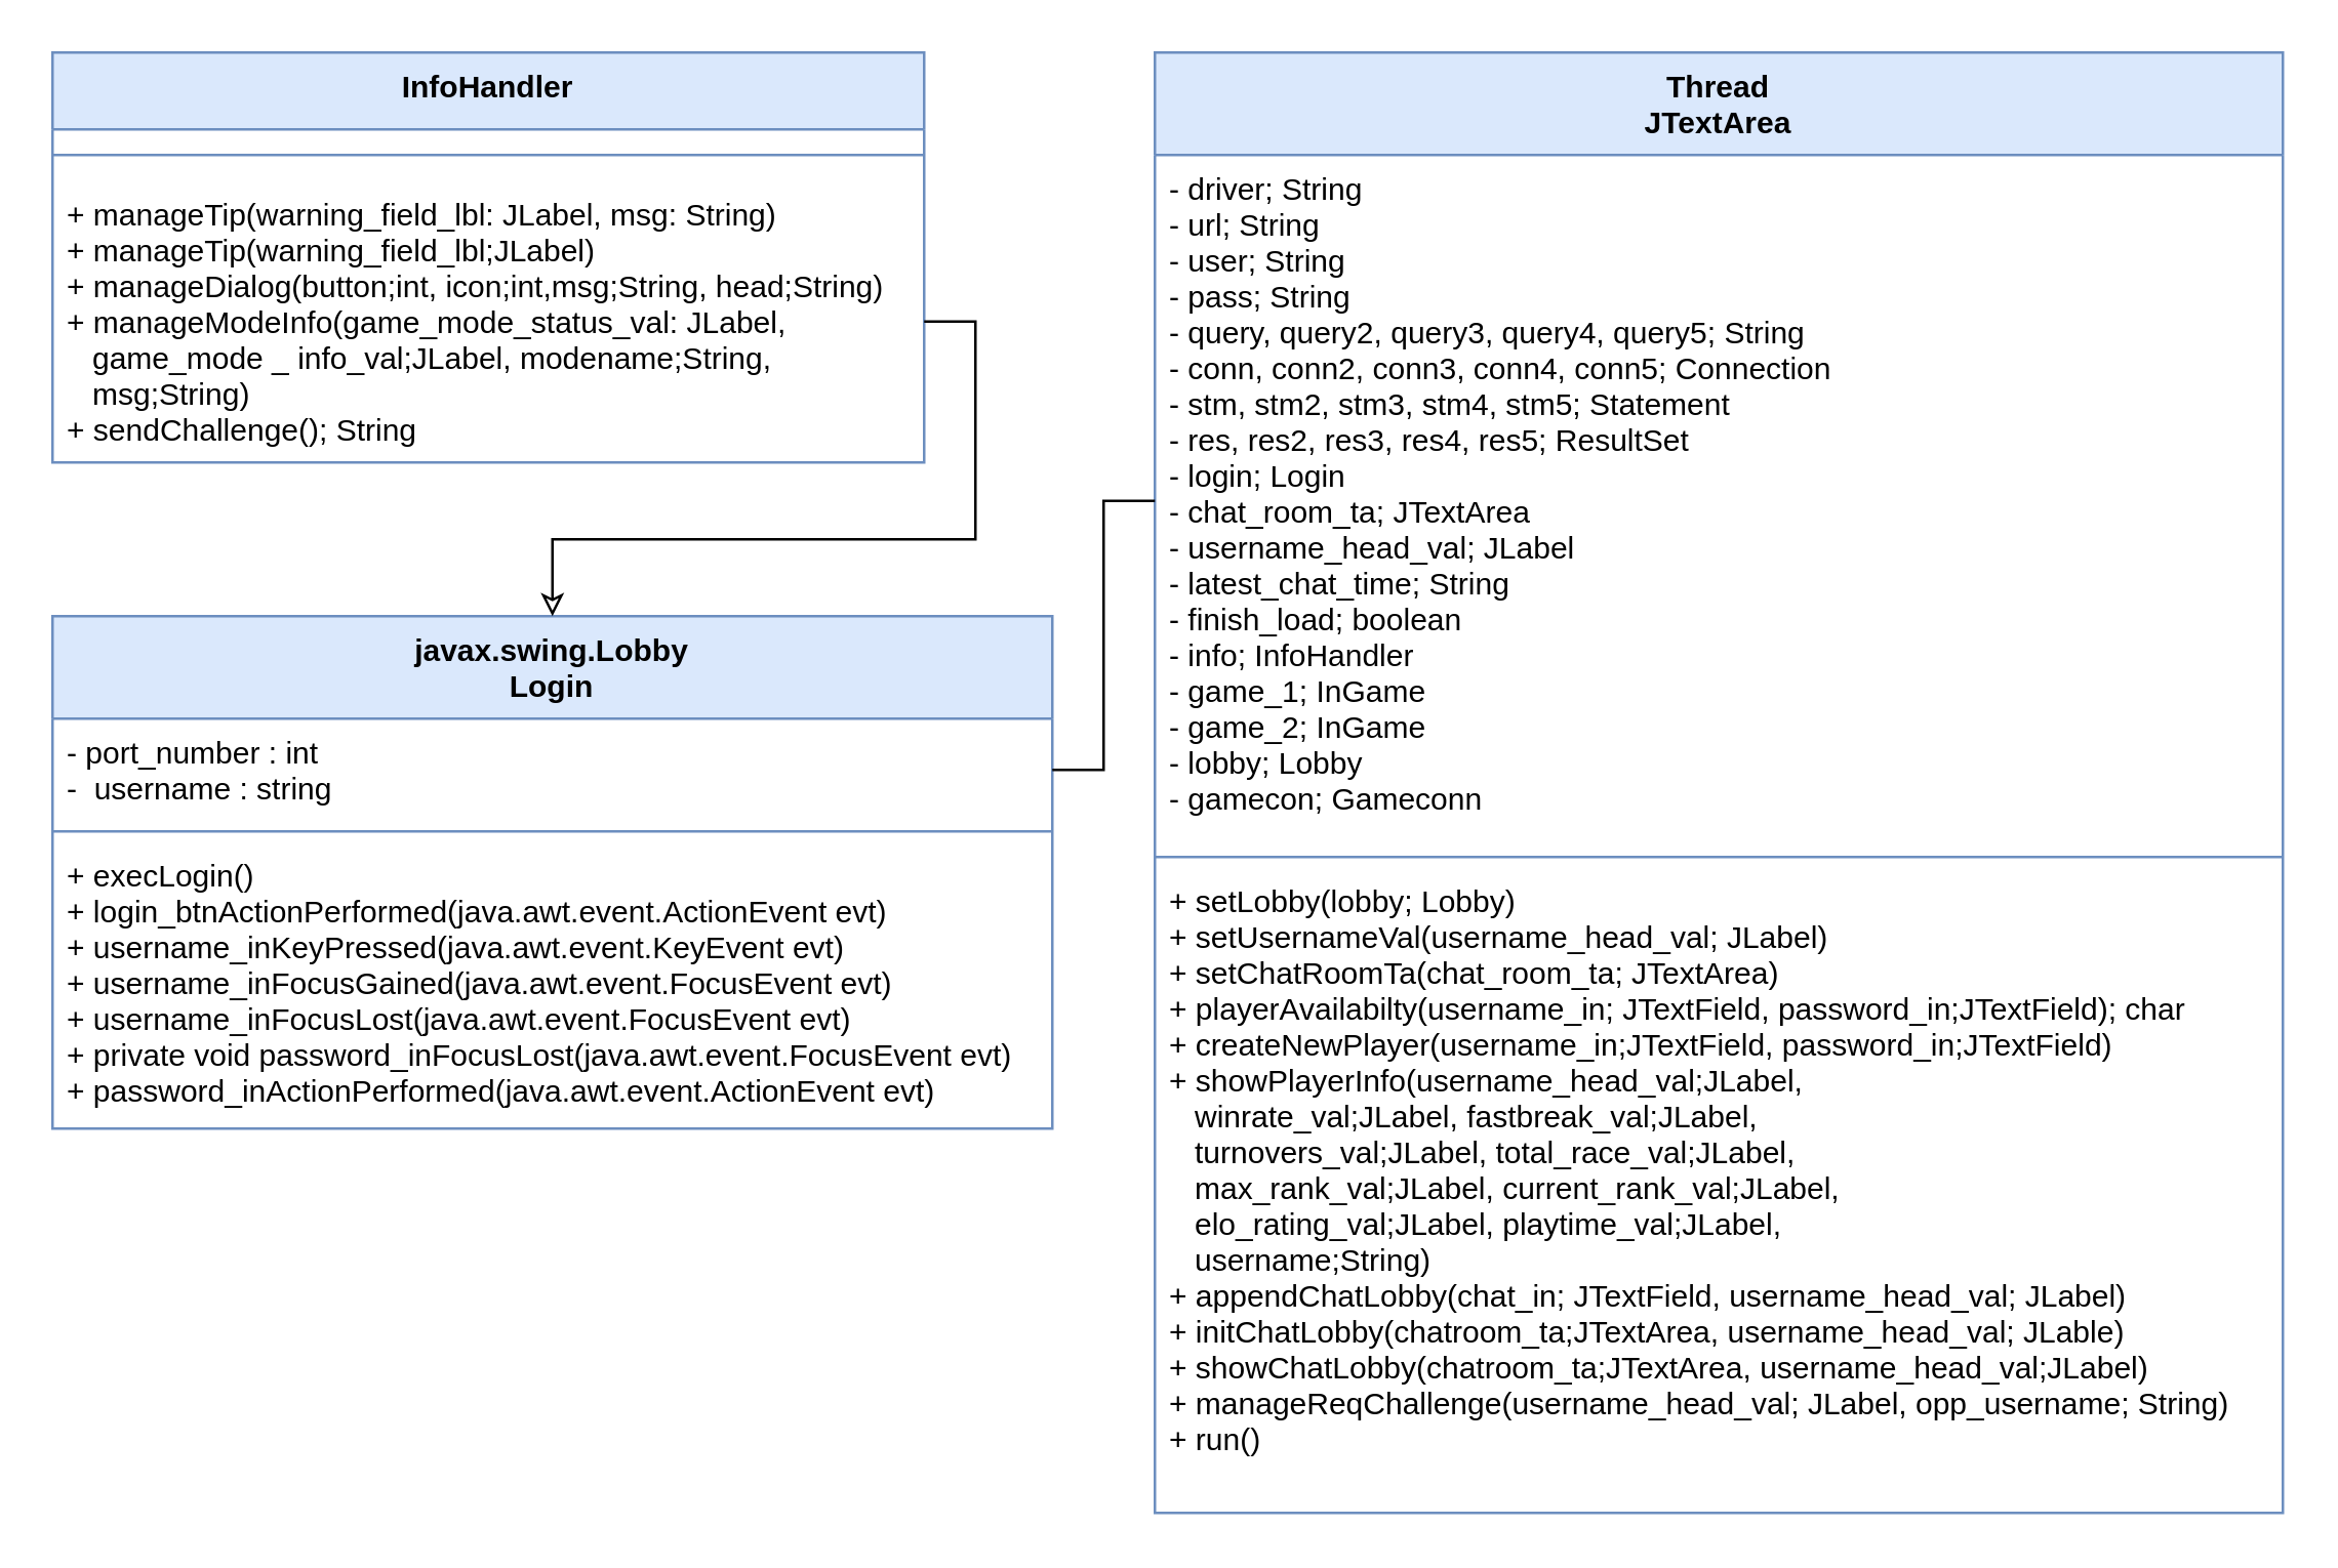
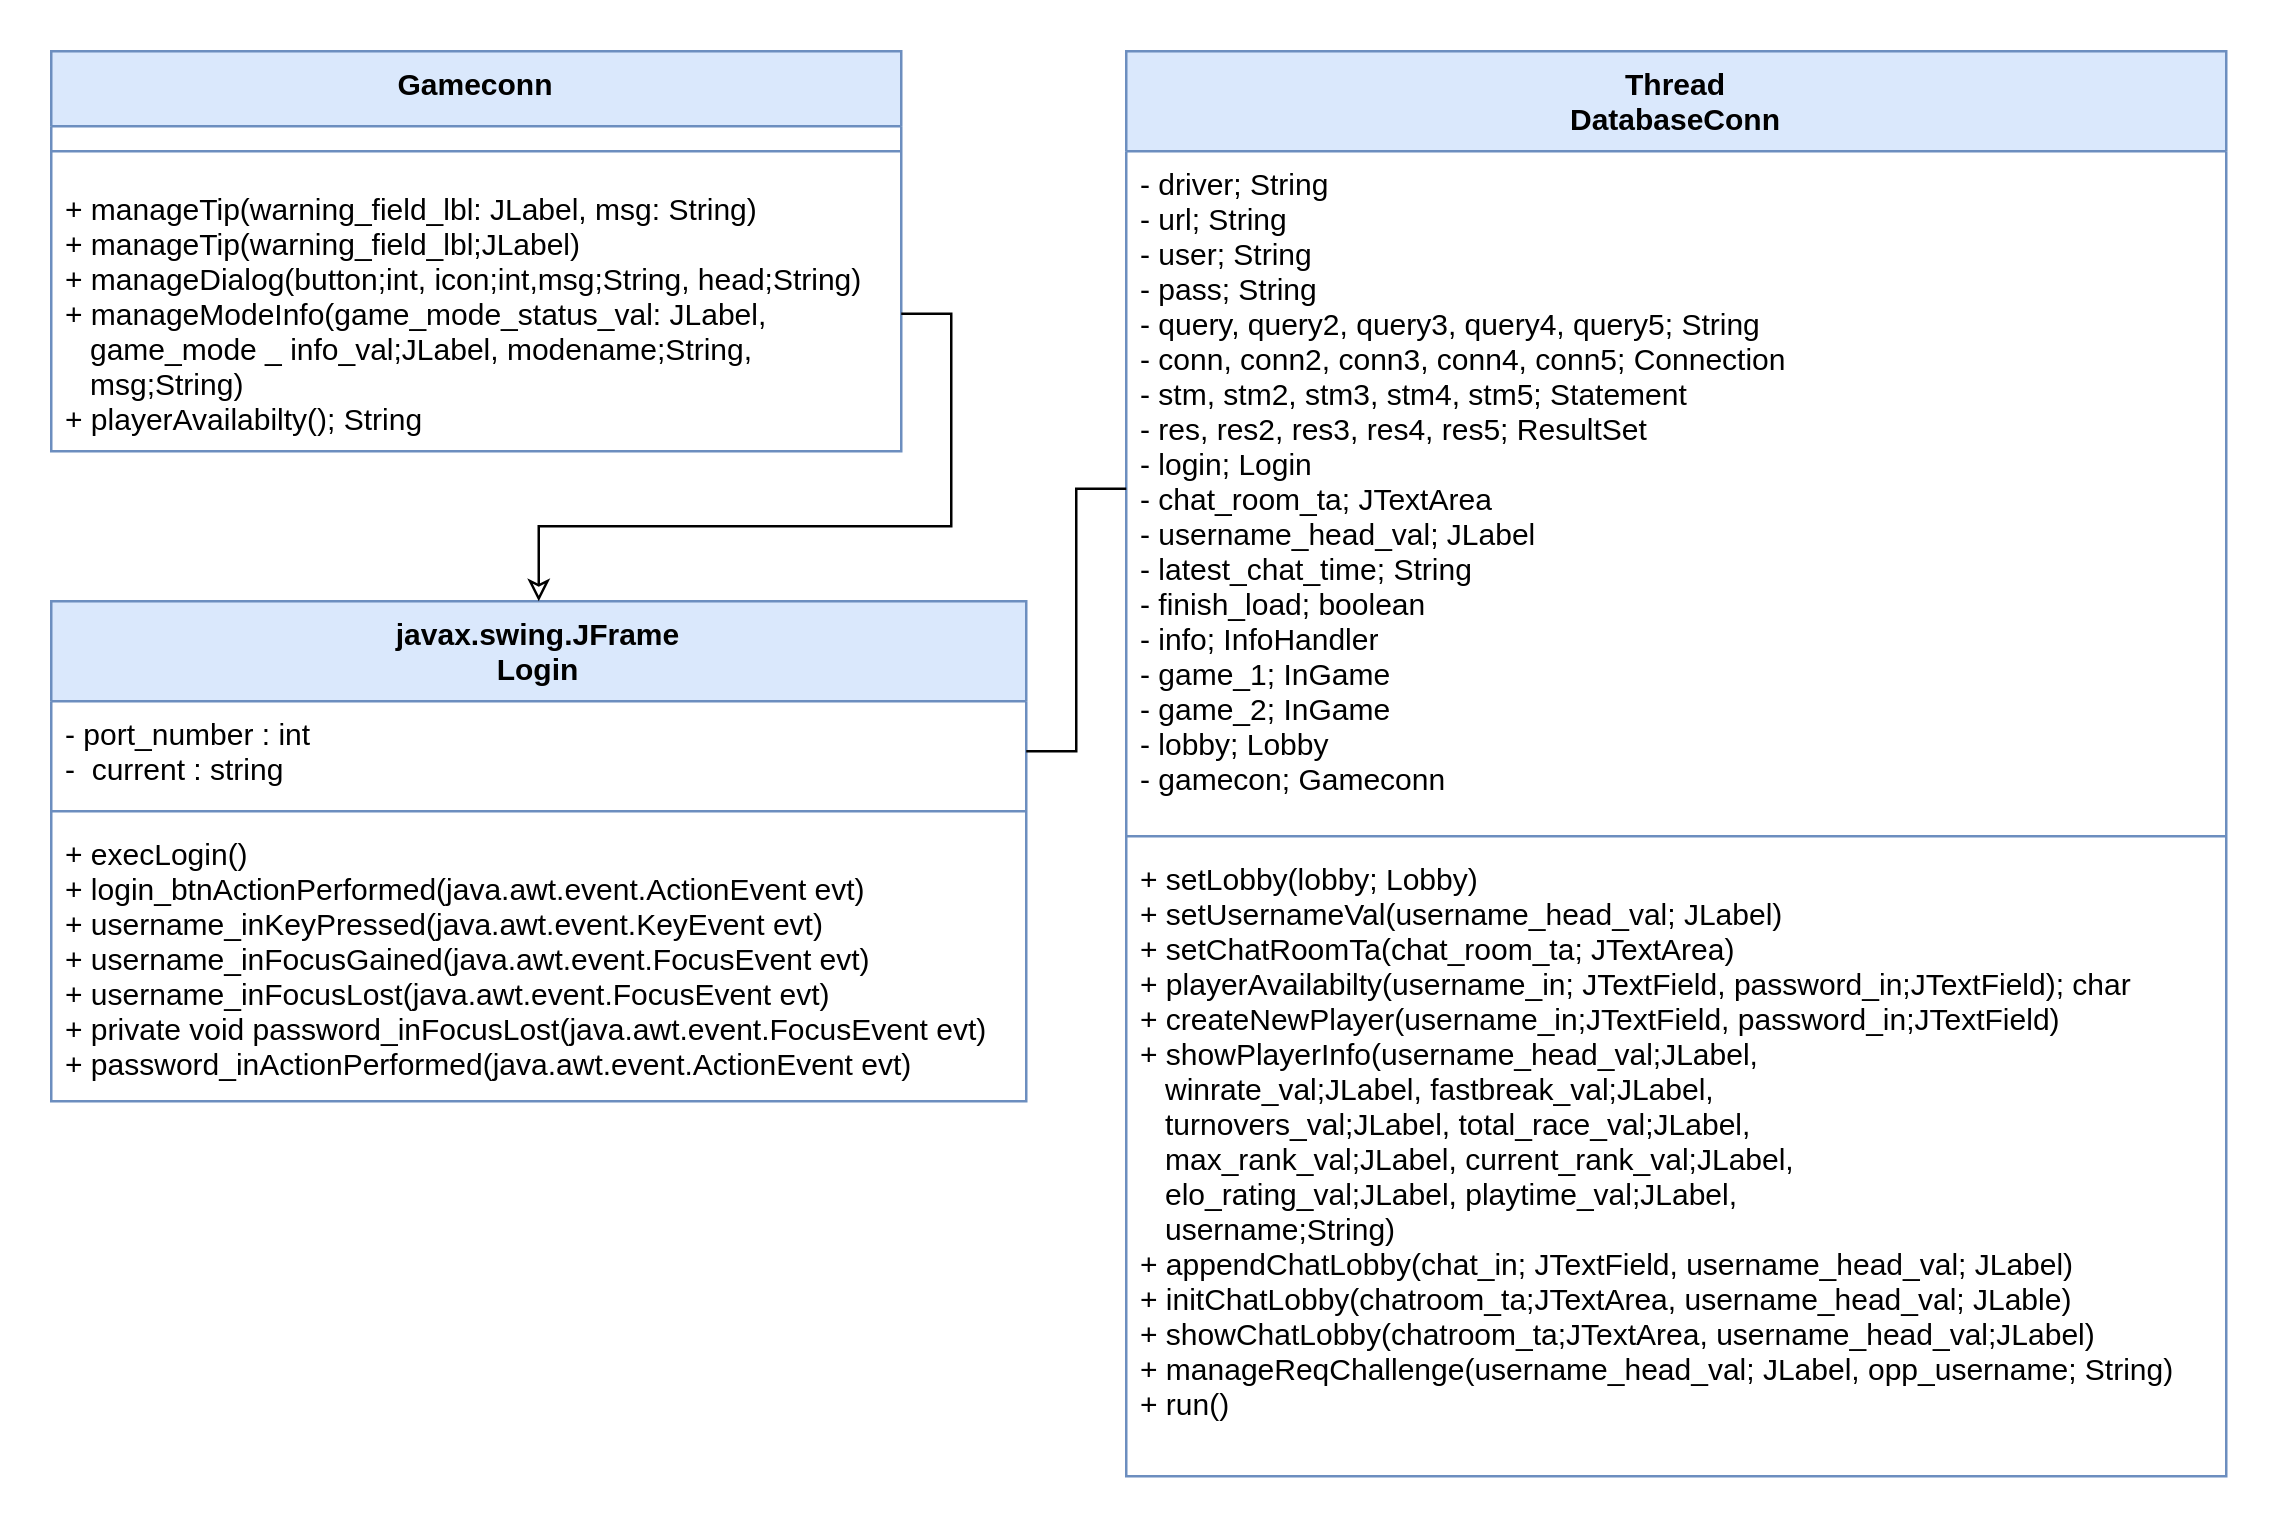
  <mxCell id="0" />
  <mxCell id="1" parent="0" />
- <mxCell id="2" value="javax.swing.Lobby&#10;Login" style="swimlane;fontStyle=1;align=center;verticalAlign=top;childLayout=stackLayout;horizontal=1;startSize=40;horizontalStack=0;resizeParent=1;resizeParentMax=0;resizeLast=0;collapsible=1;marginBottom=0;fillColor=#dae8fc;strokeColor=#6c8ebf;" parent="1" vertex="1"><mxGeometry x="20" y="240" width="390" height="200" as="geometry" /></mxCell>
- <mxCell id="3" value="- port_number : int &#10;-  username : string " style="text;strokeColor=none;fillColor=none;align=left;verticalAlign=top;spacingLeft=4;spacingRight=4;overflow=hidden;rotatable=0;points=[[0,0.5],[1,0.5]];portConstraint=eastwest;" parent="2" vertex="1"><mxGeometry y="40" width="390" height="40" as="geometry" /></mxCell>
+ <mxCell id="2" value="javax.swing.JFrame&#10;Login" style="swimlane;fontStyle=1;align=center;verticalAlign=top;childLayout=stackLayout;horizontal=1;startSize=40;horizontalStack=0;resizeParent=1;resizeParentMax=0;resizeLast=0;collapsible=1;marginBottom=0;fillColor=#dae8fc;strokeColor=#6c8ebf;" parent="1" vertex="1"><mxGeometry x="20" y="240" width="390" height="200" as="geometry" /></mxCell>
+ <mxCell id="3" value="- port_number : int &#10;-  current : string " style="text;strokeColor=none;fillColor=none;align=left;verticalAlign=top;spacingLeft=4;spacingRight=4;overflow=hidden;rotatable=0;points=[[0,0.5],[1,0.5]];portConstraint=eastwest;" parent="2" vertex="1"><mxGeometry y="40" width="390" height="40" as="geometry" /></mxCell>
  <mxCell id="4" value="" style="line;strokeWidth=1;fillColor=#dae8fc;align=left;verticalAlign=middle;spacingTop=-1;spacingLeft=3;spacingRight=3;rotatable=0;labelPosition=right;points=[];portConstraint=eastwest;strokeColor=#6c8ebf;" parent="2" vertex="1"><mxGeometry y="80" width="390" height="8" as="geometry" /></mxCell>
  <mxCell id="5" value="+ execLogin()&#10;+ login_btnActionPerformed(java.awt.event.ActionEvent evt) &#10;+ username_inKeyPressed(java.awt.event.KeyEvent evt)&#10;+ username_inFocusGained(java.awt.event.FocusEvent evt)&#10;+ username_inFocusLost(java.awt.event.FocusEvent evt)&#10;+ private void password_inFocusLost(java.awt.event.FocusEvent evt) &#10;+ password_inActionPerformed(java.awt.event.ActionEvent evt)&#10; &#10;                                      &#10;&#10;&#10;" style="text;strokeColor=none;fillColor=none;align=left;verticalAlign=top;spacingLeft=4;spacingRight=4;overflow=hidden;rotatable=0;points=[[0,0.5],[1,0.5]];portConstraint=eastwest;" parent="2" vertex="1"><mxGeometry y="88" width="390" height="112" as="geometry" /></mxCell>
- <mxCell id="6" value="Thread&#10;JTextArea" style="swimlane;fontStyle=1;align=center;verticalAlign=top;childLayout=stackLayout;horizontal=1;startSize=40;horizontalStack=0;resizeParent=1;resizeParentMax=0;resizeLast=0;collapsible=1;marginBottom=0;fillColor=#dae8fc;strokeColor=#6c8ebf;" parent="1" vertex="1"><mxGeometry x="450" y="20" width="440" height="570" as="geometry" /></mxCell>
+ <mxCell id="6" value="Thread&#10;DatabaseConn" style="swimlane;fontStyle=1;align=center;verticalAlign=top;childLayout=stackLayout;horizontal=1;startSize=40;horizontalStack=0;resizeParent=1;resizeParentMax=0;resizeLast=0;collapsible=1;marginBottom=0;fillColor=#dae8fc;strokeColor=#6c8ebf;" parent="1" vertex="1"><mxGeometry x="450" y="20" width="440" height="570" as="geometry" /></mxCell>
  <mxCell id="7" value="- driver; String&#10;- url; String&#10;- user; String&#10;- pass; String&#10;- query, query2, query3, query4, query5; String&#10;- conn, conn2, conn3, conn4, conn5; Connection&#10;- stm, stm2, stm3, stm4, stm5; Statement&#10;- res, res2, res3, res4, res5; ResultSet&#10;- login; Login&#10;- chat_room_ta; JTextArea&#10;- username_head_val; JLabel&#10;- latest_chat_time; String&#10;- finish_load; boolean&#10;- info; InfoHandler&#10;- game_1; InGame&#10;- game_2; InGame&#10;- lobby; Lobby&#10;- gamecon; Gameconn&#10;" style="text;strokeColor=none;fillColor=none;align=left;verticalAlign=top;spacingLeft=4;spacingRight=4;overflow=hidden;rotatable=0;points=[[0,0.5],[1,0.5]];portConstraint=eastwest;" parent="6" vertex="1"><mxGeometry y="40" width="440" height="270" as="geometry" /></mxCell>
  <mxCell id="8" value="" style="line;strokeWidth=1;fillColor=#dae8fc;align=left;verticalAlign=middle;spacingTop=-1;spacingLeft=3;spacingRight=3;rotatable=0;labelPosition=right;points=[];portConstraint=eastwest;strokeColor=#6c8ebf;" parent="6" vertex="1"><mxGeometry y="310" width="440" height="8" as="geometry" /></mxCell>
  <mxCell id="9" value="+ setLobby(lobby; Lobby)&#10;+ setUsernameVal(username_head_val; JLabel)&#10;+ setChatRoomTa(chat_room_ta; JTextArea)&#10;+ playerAvailabilty(username_in; JTextField, password_in;JTextField); char&#10;+ createNewPlayer(username_in;JTextField, password_in;JTextField)&#10;+ showPlayerInfo(username_head_val;JLabel,&#10;   winrate_val;JLabel, fastbreak_val;JLabel, &#10;   turnovers_val;JLabel, total_race_val;JLabel, &#10;   max_rank_val;JLabel, current_rank_val;JLabel,&#10;   elo_rating_val;JLabel, playtime_val;JLabel, &#10;   username;String)&#10;+ appendChatLobby(chat_in; JTextField, username_head_val; JLabel)&#10;+ initChatLobby(chatroom_ta;JTextArea, username_head_val; JLable)&#10;+ showChatLobby(chatroom_ta;JTextArea, username_head_val;JLabel)&#10;+ manageReqChallenge(username_head_val; JLabel, opp_username; String)&#10;+ run()&#10;" style="text;strokeColor=none;fillColor=none;align=left;verticalAlign=top;spacingLeft=4;spacingRight=4;overflow=hidden;rotatable=0;points=[[0,0.5],[1,0.5]];portConstraint=eastwest;" parent="6" vertex="1"><mxGeometry y="318" width="440" height="252" as="geometry" /></mxCell>
  <mxCell id="10" style="edgeStyle=orthogonalEdgeStyle;rounded=0;orthogonalLoop=1;jettySize=auto;html=1;exitX=0;exitY=0.5;exitDx=0;exitDy=0;entryX=1;entryY=0.5;entryDx=0;entryDy=0;strokeWidth=1;endArrow=none;endFill=0;" parent="1" source="7" target="3" edge="1"><mxGeometry relative="1" as="geometry" /></mxCell>
- <mxCell id="11" value="InfoHandler" style="swimlane;fontStyle=1;align=center;verticalAlign=top;childLayout=stackLayout;horizontal=1;startSize=30;horizontalStack=0;resizeParent=1;resizeParentMax=0;resizeLast=0;collapsible=1;marginBottom=0;fillColor=#dae8fc;strokeColor=#6c8ebf;" parent="1" vertex="1"><mxGeometry x="20" y="20" width="340" height="160" as="geometry" /></mxCell>
+ <mxCell id="11" value="Gameconn" style="swimlane;fontStyle=1;align=center;verticalAlign=top;childLayout=stackLayout;horizontal=1;startSize=30;horizontalStack=0;resizeParent=1;resizeParentMax=0;resizeLast=0;collapsible=1;marginBottom=0;fillColor=#dae8fc;strokeColor=#6c8ebf;" parent="1" vertex="1"><mxGeometry x="20" y="20" width="340" height="160" as="geometry" /></mxCell>
  <mxCell id="12" value="" style="line;strokeWidth=1;fillColor=#dae8fc;align=left;verticalAlign=middle;spacingTop=-1;spacingLeft=3;spacingRight=3;rotatable=0;labelPosition=right;points=[];portConstraint=eastwest;strokeColor=#6c8ebf;" parent="11" vertex="1"><mxGeometry y="30" width="340" height="20" as="geometry" /></mxCell>
- <mxCell id="13" value="+ manageTip(warning_field_lbl: JLabel, msg: String)&#10;+ manageTip(warning_field_lbl;JLabel)&#10;+ manageDialog(button;int, icon;int,msg;String, head;String)&#10;+ manageModeInfo(game_mode_status_val: JLabel,  &#10;   game_mode _ info_val;JLabel, modename;String, &#10;   msg;String)&#10;+ sendChallenge(); String&#10;&#10;" style="text;strokeColor=none;fillColor=none;align=left;verticalAlign=top;spacingLeft=4;spacingRight=4;overflow=hidden;rotatable=0;points=[[0,0.5],[1,0.5]];portConstraint=eastwest;" parent="11" vertex="1"><mxGeometry y="50" width="340" height="110" as="geometry" /></mxCell>
+ <mxCell id="13" value="+ manageTip(warning_field_lbl: JLabel, msg: String)&#10;+ manageTip(warning_field_lbl;JLabel)&#10;+ manageDialog(button;int, icon;int,msg;String, head;String)&#10;+ manageModeInfo(game_mode_status_val: JLabel,  &#10;   game_mode _ info_val;JLabel, modename;String, &#10;   msg;String)&#10;+ playerAvailabilty(); String&#10;&#10;" style="text;strokeColor=none;fillColor=none;align=left;verticalAlign=top;spacingLeft=4;spacingRight=4;overflow=hidden;rotatable=0;points=[[0,0.5],[1,0.5]];portConstraint=eastwest;" parent="11" vertex="1"><mxGeometry y="50" width="340" height="110" as="geometry" /></mxCell>
  <mxCell id="14" style="edgeStyle=orthogonalEdgeStyle;rounded=0;orthogonalLoop=1;jettySize=auto;html=1;exitX=1;exitY=0.5;exitDx=0;exitDy=0;entryX=0.5;entryY=0;entryDx=0;entryDy=0;endArrow=classic;endFill=0;strokeWidth=1;" parent="1" source="13" target="2" edge="1"><mxGeometry relative="1" as="geometry" /></mxCell>
